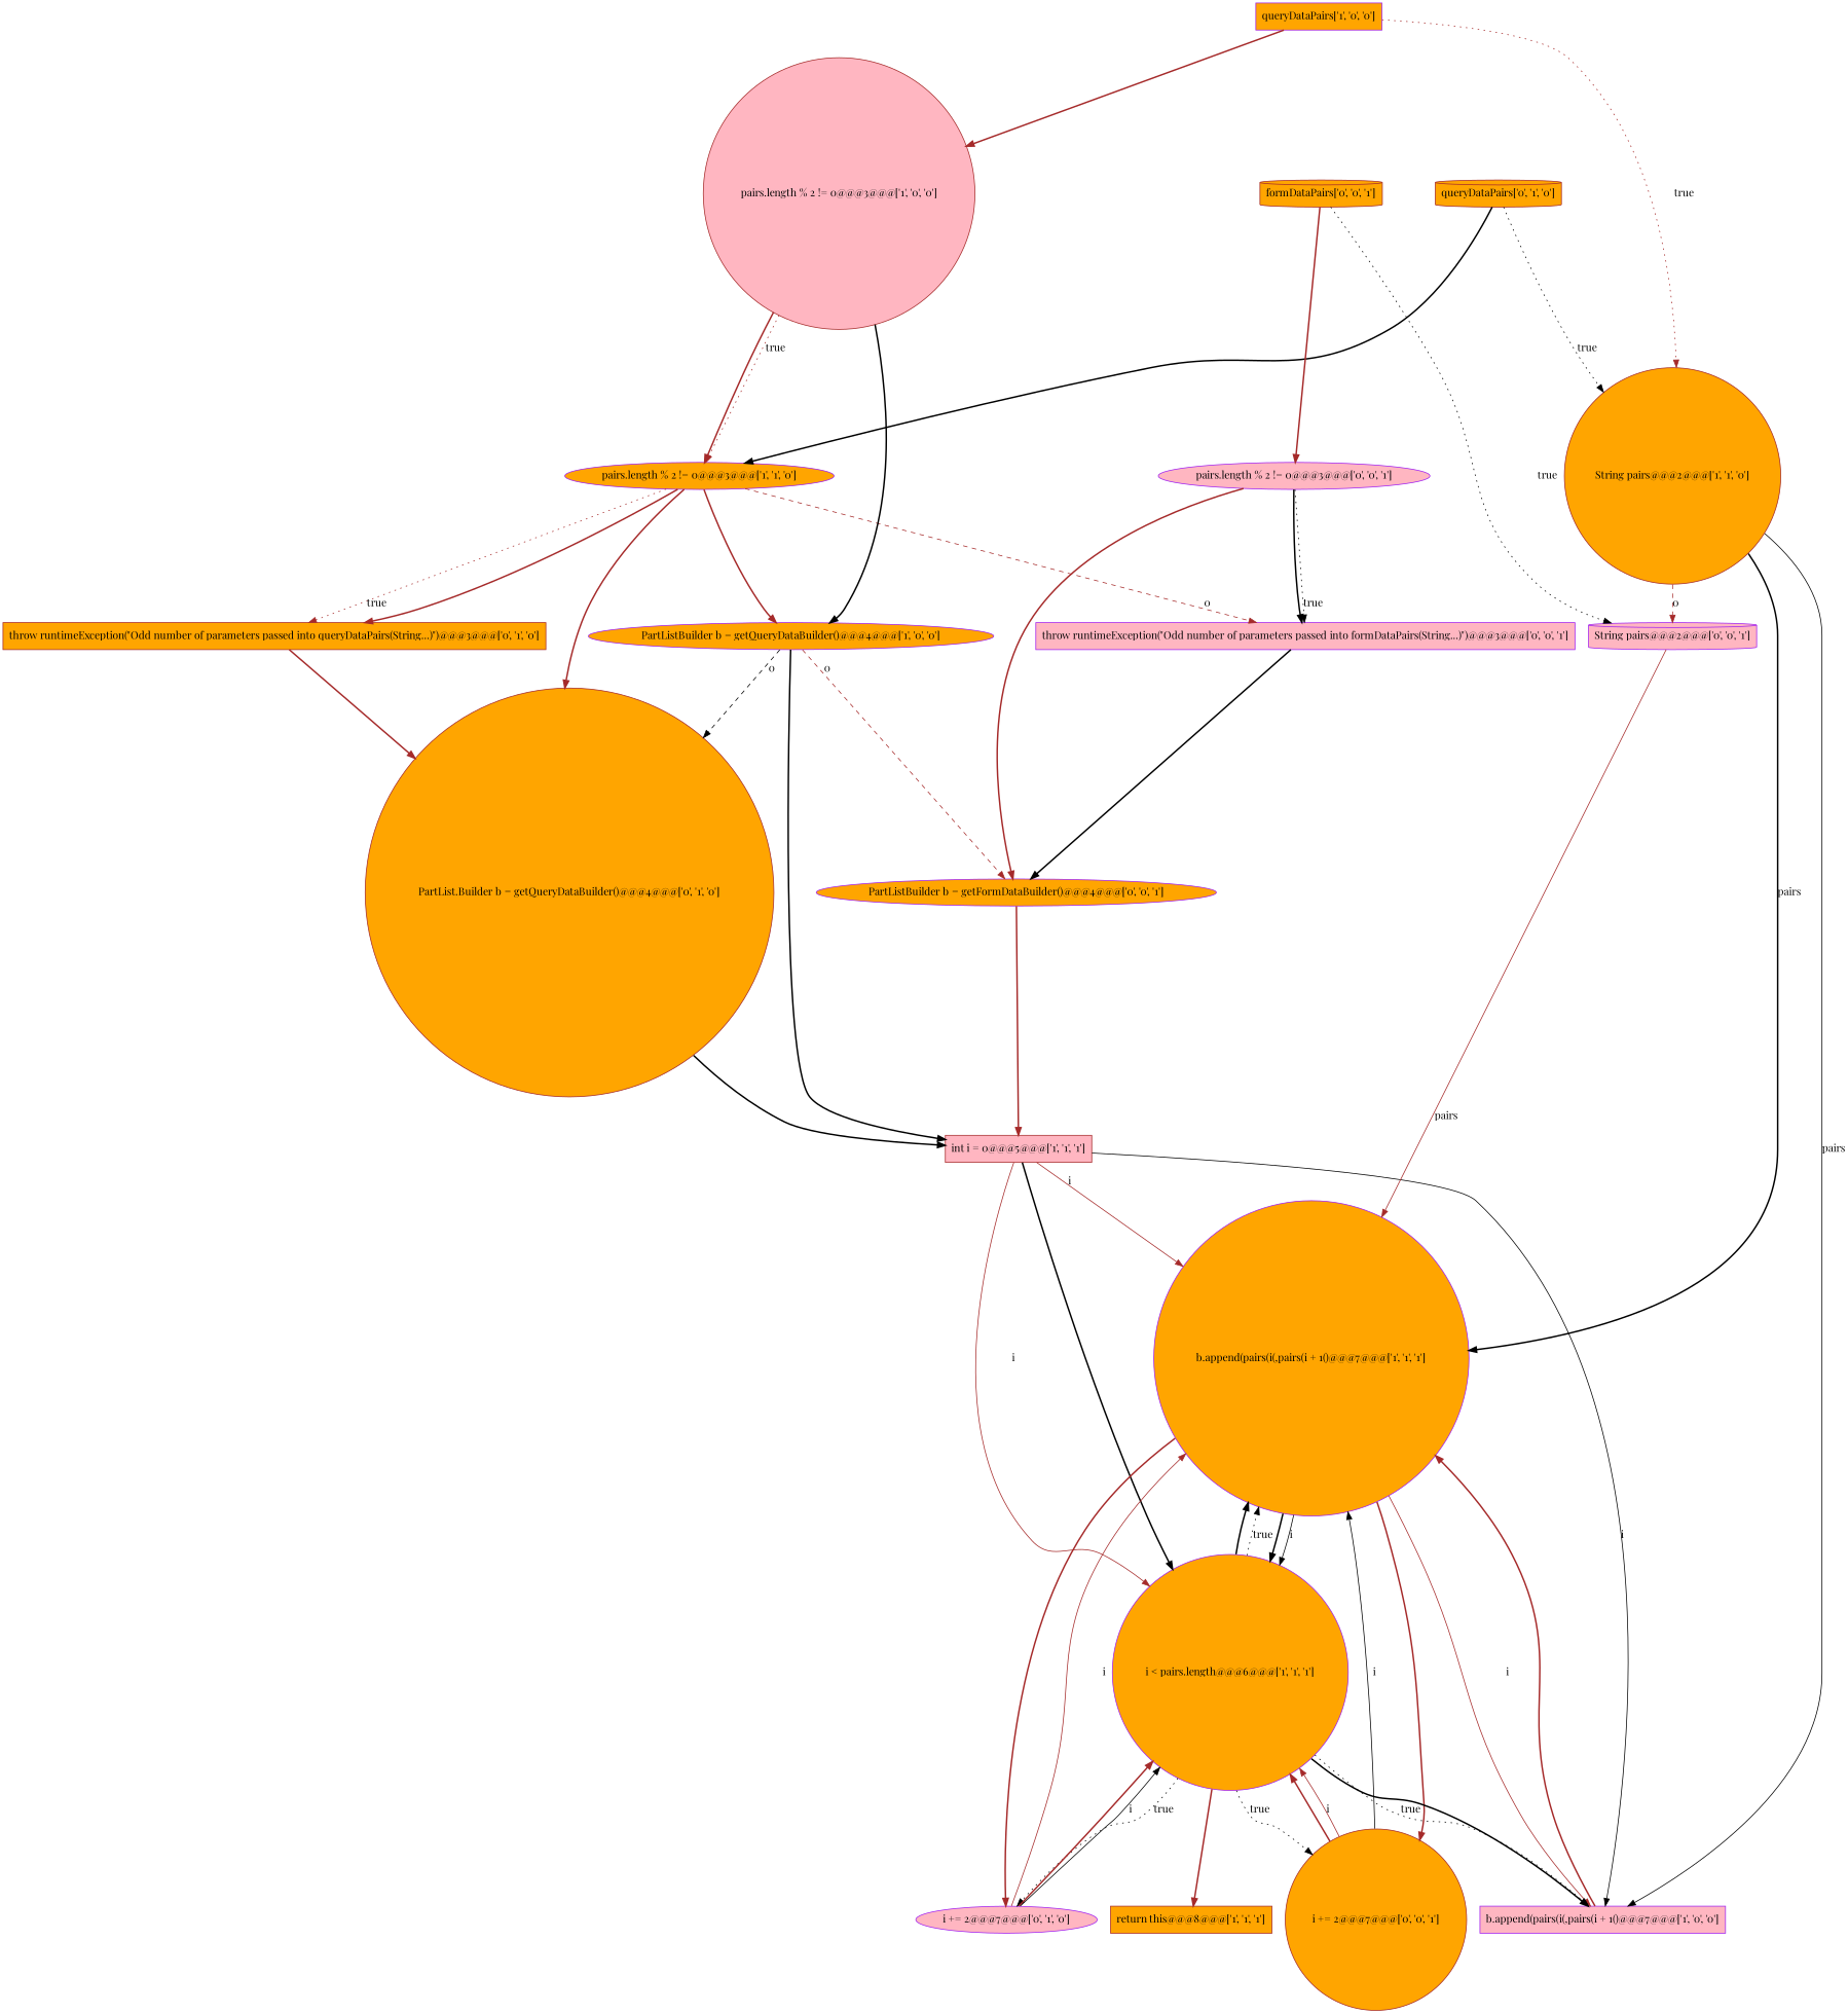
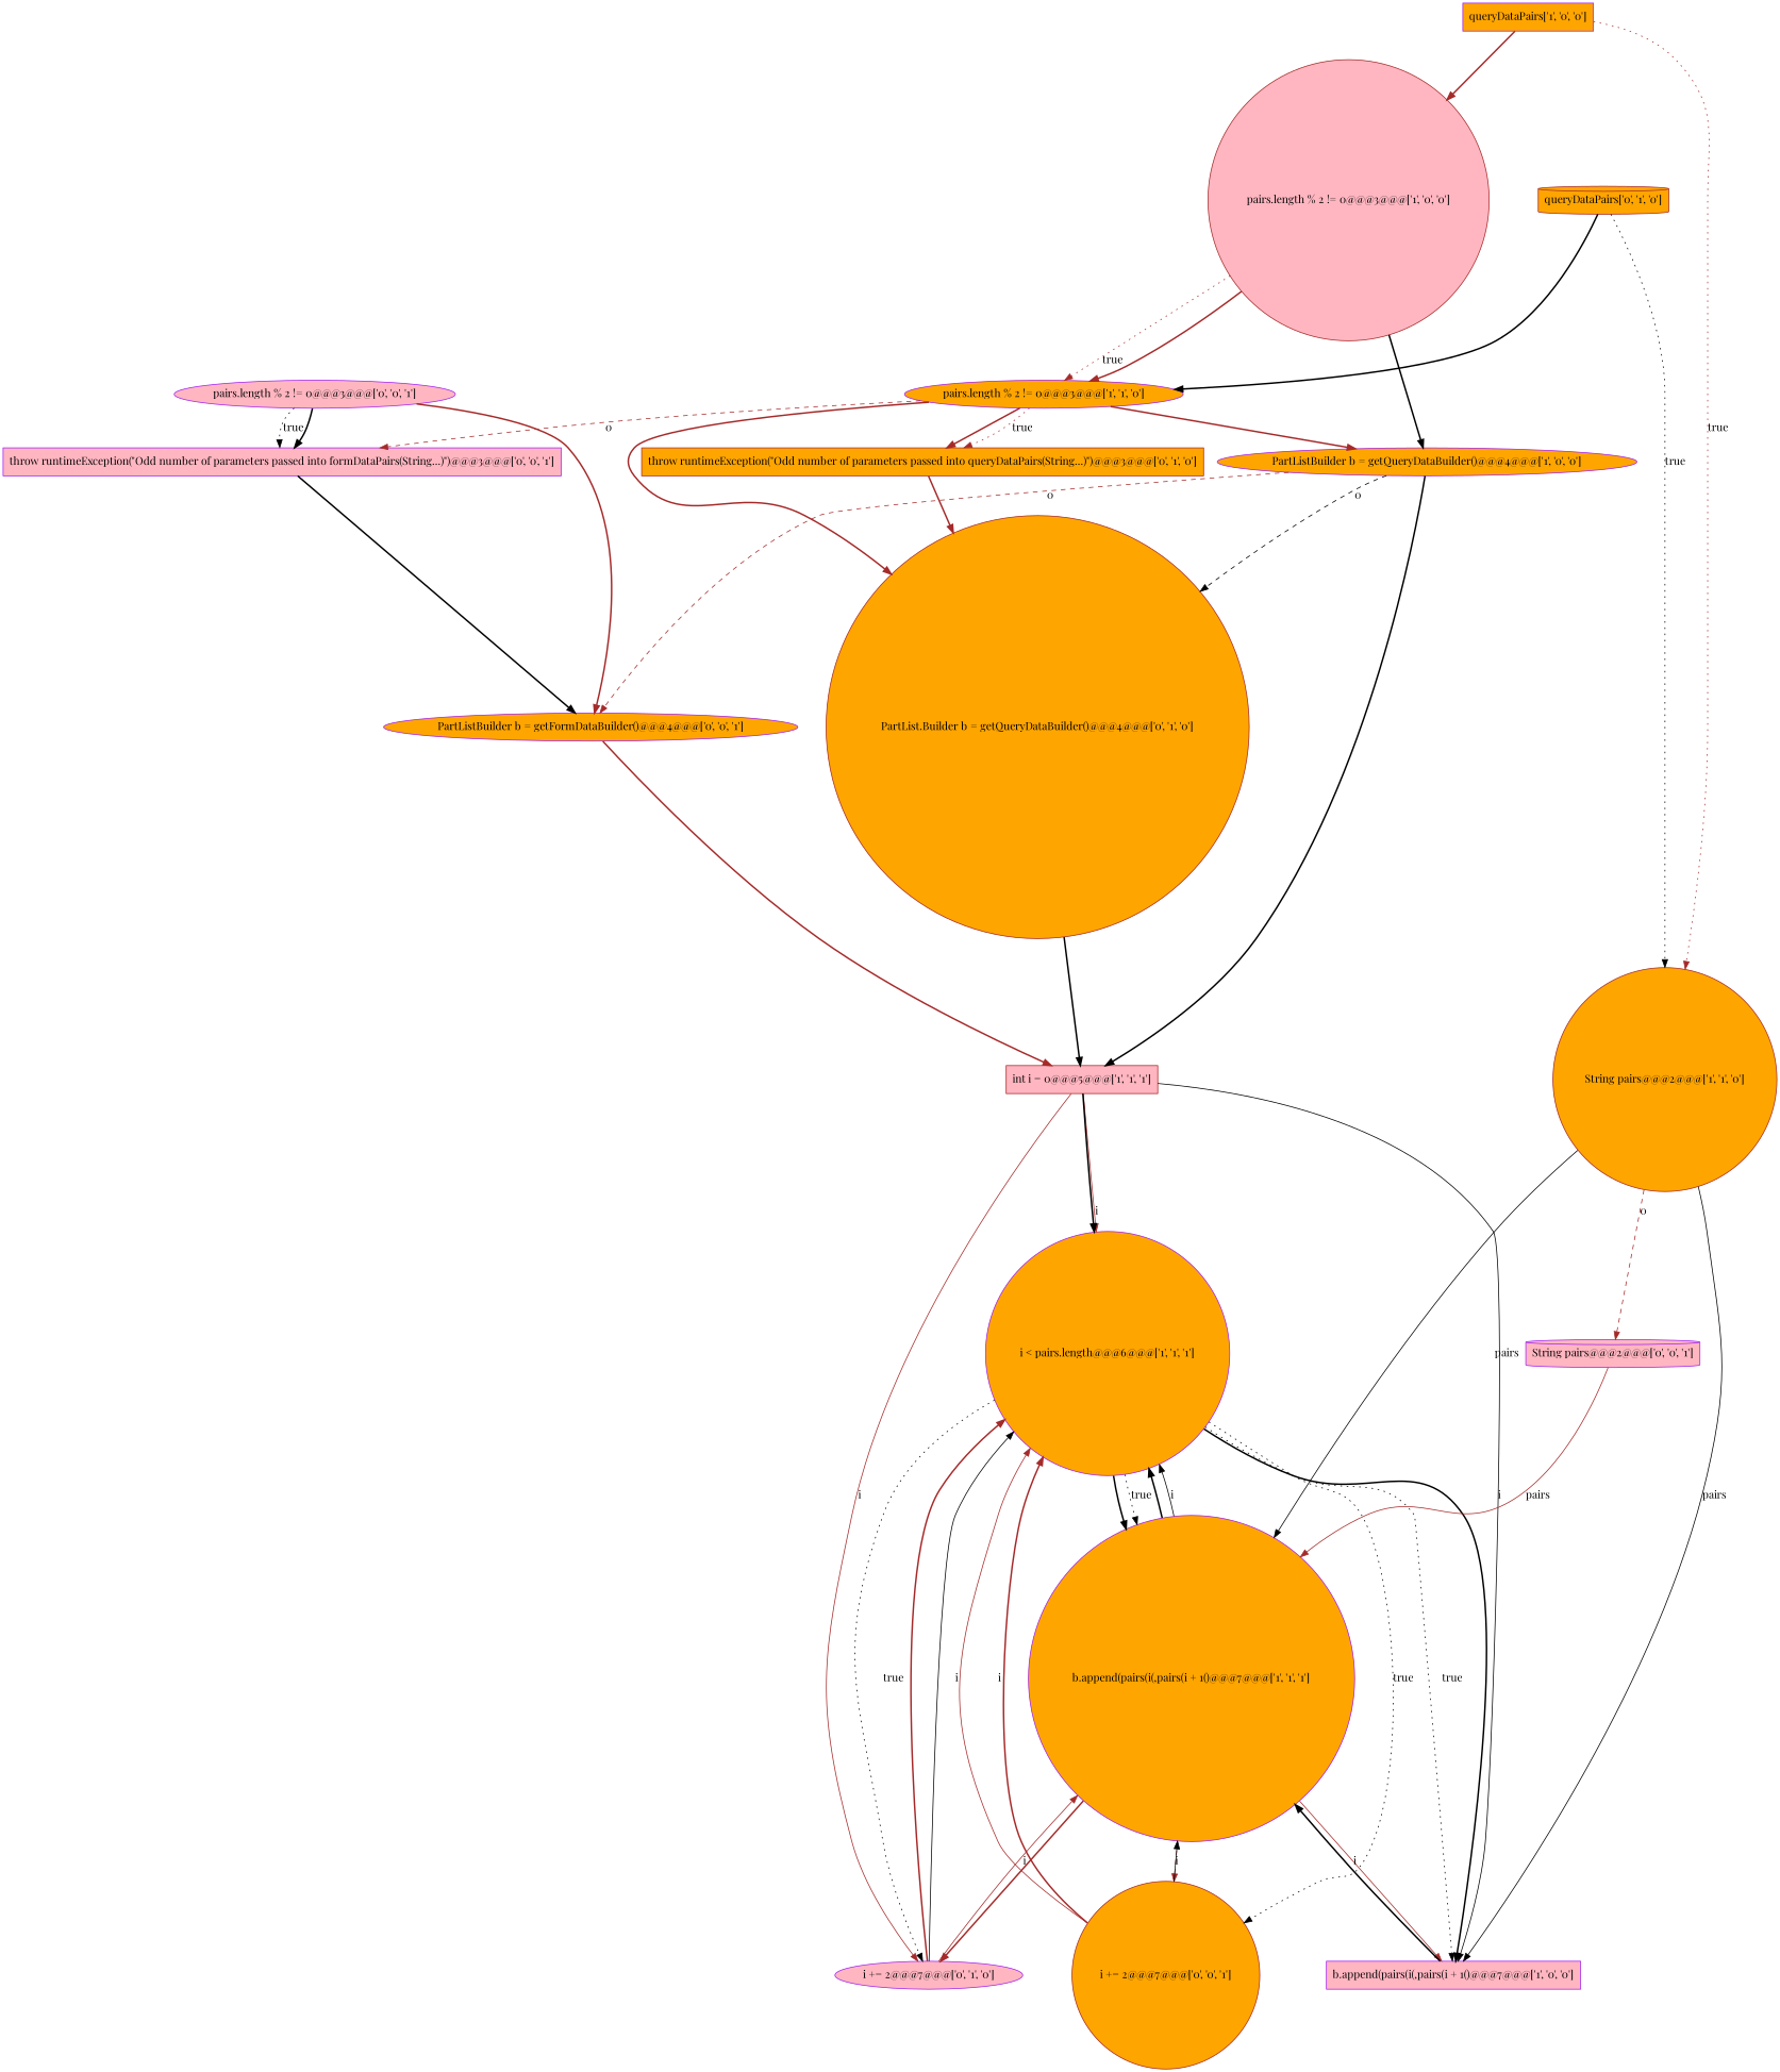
  digraph {
    fontname="Playfair Display"
    node [color=purple fillcolor=orange fontname="Playfair Display" shape=circle style=filled]
    edge [color=brown fontname="Playfair Display" style=bold]
    n1 [color=brown label="PartList.Builder b = getQueryDataBuilder()@@@4@@@['0', '1', '0']"]
    n2 [color=brown fillcolor=lightpink label="int i = 0@@@5@@@['1', '1', '1']" shape=box]
    n3 [label="b.append(pairs(i(,pairs(i + 1()@@@7@@@['1', '1', '1']"]
    n4 [label="i < pairs.length@@@6@@@['1', '1', '1']"]
    n5 [fillcolor=lightpink label="b.append(pairs(i(,pairs(i + 1()@@@7@@@['1', '0', '0']" shape=box]
    n6 [color=brown label="queryDataPairs['0', '1', '0']" shape=cylinder]
    n7 [label="pairs.length % 2 != 0@@@3@@@['1', '1', '0']" shape=ellipse]
    n8 [color=brown label="String pairs@@@2@@@['1', '1', '0']"]
    n9 [fillcolor=lightpink label="throw runtimeException(\"Odd number of parameters passed into formDataPairs(String...)\")@@@3@@@['0', '0', '1']" shape=box]
    n10 [label="PartListBuilder b = getQueryDataBuilder()@@@4@@@['1', '0', '0']" shape=ellipse]
    n11 [color=brown label="throw runtimeException(\"Odd number of parameters passed into queryDataPairs(String...)\")@@@3@@@['0', '1', '0']" shape=box]
    n12 [fillcolor=lightpink label="String pairs@@@2@@@['0', '0', '1']" shape=cylinder]
    n13 [color=brown label="i += 2@@@7@@@['0', '0', '1']"]
    n14 [fillcolor=lightpink label="i += 2@@@7@@@['0', '1', '0']" shape=ellipse]
-   n15 [color=brown label="return this@@@8@@@['1', '1', '1']" shape=box]
    n16 [label="queryDataPairs['1', '0', '0']" shape=box]
    n17 [color=brown fillcolor=lightpink label="pairs.length % 2 != 0@@@3@@@['1', '0', '0']"]
    n18 [fillcolor=lightpink label="pairs.length % 2 != 0@@@3@@@['0', '0', '1']" shape=ellipse]
    n19 [label="PartListBuilder b = getFormDataBuilder()@@@4@@@['0', '0', '1']" shape=ellipse]
-   n20 [color=brown label="formDataPairs['0', '0', '1']" shape=cylinder]
    n1 -> n2 [color=black]
-   n2 -> n3 [label=i style=solid]
+   n2 -> n14 [label=i style=solid]
    n2 -> n4 [label=i style=solid]
    n2 -> n4 [color=black]
    n2 -> n5 [color=black label=i style=solid]
    n3 -> n4 [color=black]
    n3 -> n4 [color=black label=i style=solid]
    n3 -> n5 [label=i style=solid]
-   n3 -> n13
+   n3 -> n13 [style=dashed]
    n3 -> n14
    n4 -> n3 [color=black]
    n4 -> n3 [color=black label=true style=dotted]
    n4 -> n5 [color=black label=true style=dotted]
    n4 -> n5 [color=black]
    n4 -> n13 [color=black label=true style=dotted]
    n4 -> n14 [color=black label=true style=dotted]
-   n4 -> n15
-   n5 -> n3
+   n5 -> n3 [color=black]
    n6 -> n7 [color=black]
    n6 -> n8 [color=black label=true style=dotted]
    n7 -> n1
    n7 -> n9 [label=0 style=dashed]
    n7 -> n10
    n7 -> n11
    n7 -> n11 [label=true style=dotted]
-   n8 -> n3 [color=black label=pairs]
+   n8 -> n3 [color=black label=pairs style=solid]
    n8 -> n5 [color=black label=pairs style=solid]
    n8 -> n12 [label=0 style=dashed]
    n9 -> n19 [color=black]
    n10 -> n1 [color=black label=0 style=dashed]
    n10 -> n2 [color=black]
    n10 -> n19 [label=0 style=dashed]
    n11 -> n1
    n12 -> n3 [label=pairs style=solid]
    n13 -> n3 [color=black label=i style=solid]
    n13 -> n4
    n13 -> n4 [label=i style=solid]
    n14 -> n3 [label=i style=solid]
    n14 -> n4
    n14 -> n4 [color=black label=i style=solid]
    n16 -> n8 [label=true style=dotted]
    n16 -> n17
    n17 -> n7 [label=true style=dotted]
    n17 -> n7
    n17 -> n10 [color=black]
    n18 -> n9 [color=black label=true style=dotted]
    n18 -> n9 [color=black]
    n18 -> n19
    n19 -> n2
-   n20 -> n12 [color=black label=true style=dotted]
-   n20 -> n18
  }
